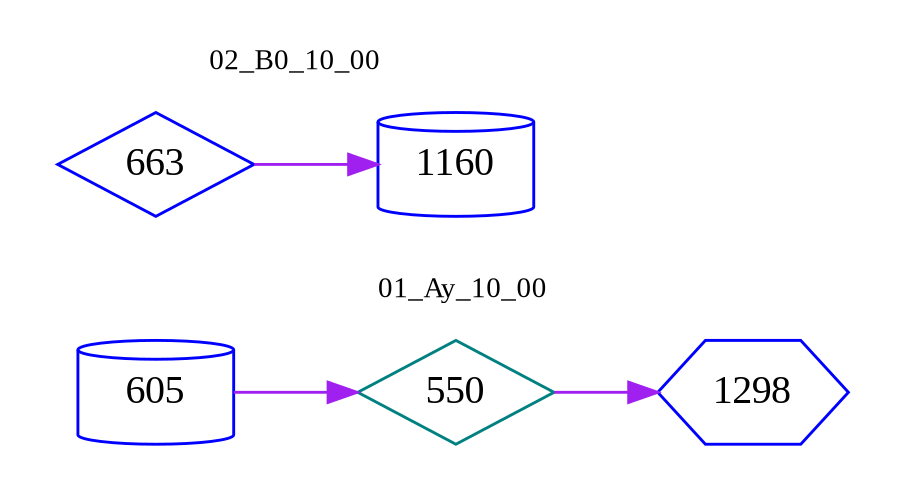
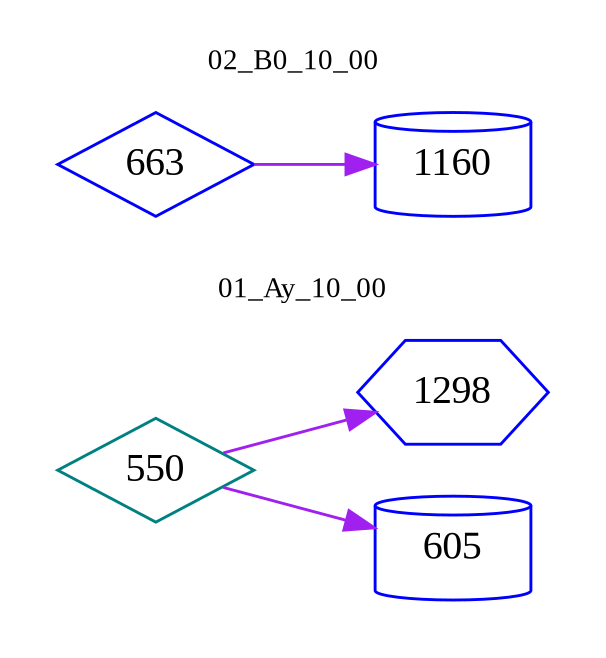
  digraph {
    fontname="Liberation Serif"
    rankdir=LR
    node [color=blue fontname="Liberation Serif" shape=diamond]
    edge [color=purple fontname="Liberation Serif"]
    n1 [color=teal label=550]
    n2 [label=605 shape=cylinder]
    n3 [label=1298 shape=hexagon]
    n4 [label=663]
    n5 [label=1160 shape=cylinder]
    subgraph cluster_1 {
      color=white
      fontsize=10
      label="01_Ay_10_00"
      n1
      n2
      n3
    }
    subgraph cluster_2 {
      color=white
      fontsize=10
      label="02_B0_10_00"
      n4
      n5
    }
-   n2 -> n1
+   n1 -> n2
    n1 -> n3
    n4 -> n5
  }
